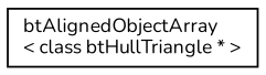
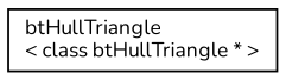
  digraph {
    rankdir=LR
    fontname=Nunito
-   n1 [color=black fillcolor=white fontname=Nunito fontsize=10 height=0.2 label="btAlignedObjectArray\l\< class btHullTriangle * \>" shape=record style=filled width=0.4]
+   n1 [color=black fillcolor=white fontname=Nunito fontsize=10 height=0.2 label="btHullTriangle\l\< class btHullTriangle * \>" shape=record style=filled width=0.4]
  }
